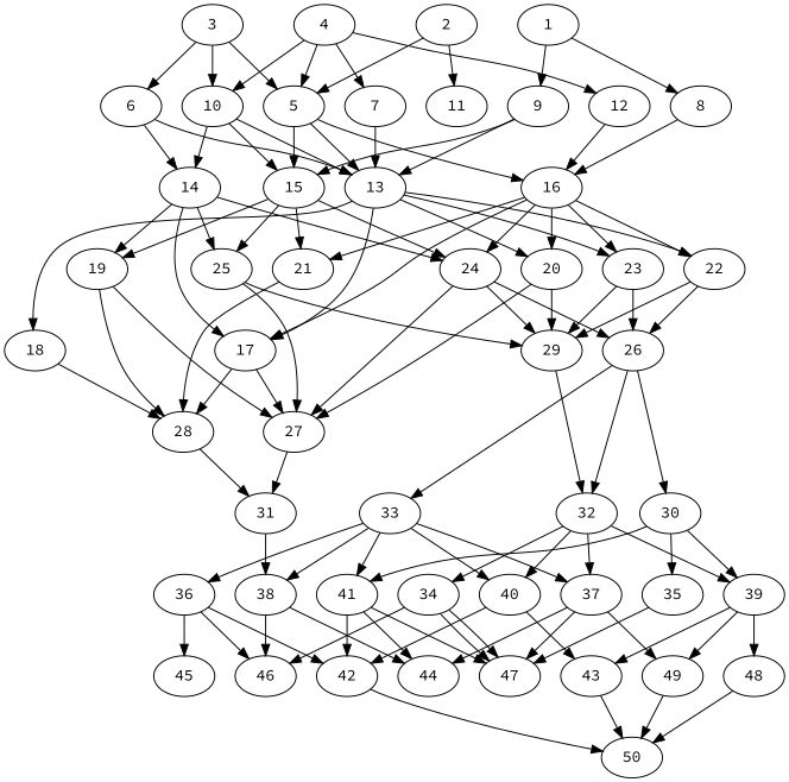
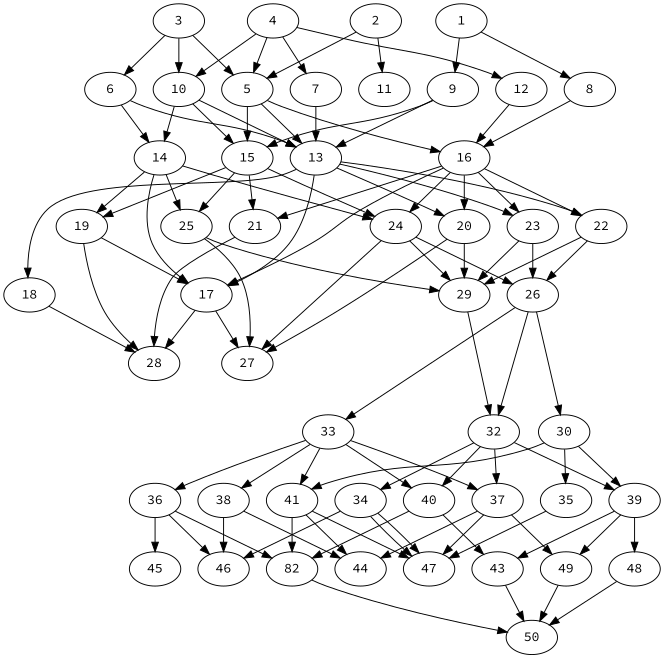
  digraph {
    fontname="Source Code Pro"
    node [alpha=0.16 fontname="Source Code Pro"]
    edge [fontname="Source Code Pro"]
    1 [alpha=0.07 expect_size=50305024]
    8 [alpha=0.02 expect_size=42734592]
    9 [alpha=0.04 expect_size=50339840]
    16 [alpha=0.11 expect_size=50217984]
    13 [alpha=0.19 expect_size=35303424]
    15 [alpha=0.01 expect_size=18109440]
    17 [alpha=0.15 expect_size=10085376]
    20 [alpha=0.04 expect_size=46267392]
    22 [alpha=0.17 expect_size=24551424]
    23 [alpha=0.02 expect_size=15918080]
    24 [alpha=0.03 expect_size=12937216]
    21 [alpha=0.02 expect_size=40357888]
    18 [alpha=0.01 expect_size=31884288]
    19 [alpha=0.05 expect_size=36952064]
    25 [alpha=0.11 expect_size=21121024]
    2 [alpha=0.04 expect_size=45694976]
    5 [alpha=0.14 expect_size=20409344]
    11 [alpha=0.13 expect_size=10229760]
    3 [alpha=0.08 expect_size=26481664]
    6 [alpha=0.03 expect_size=25939968]
    10 [alpha=0.17 expect_size=9239552]
    14 [alpha=0.03 expect_size=7394304]
    12 [expect_size=25942016]
    4 [alpha=0.05 expect_size=46675968]
    7 [alpha=0.09 expect_size=10237952]
    27 [alpha=0.07 expect_size=50201600]
    28 [alpha=0.02 expect_size=37938176]
    29 [expect_size=40088576]
    26 [alpha=0.08 expect_size=24397824]
-   31 [alpha=0.10 expect_size=15880192]
    32 [expect_size=21334016]
    30 [alpha=0.12 expect_size=5695488]
    33 [expect_size=15323136]
    38 [alpha=0.12 expect_size=43708416]
    37 [alpha=0.13 expect_size=26336256]
    39 [alpha=0.03 expect_size=49083392]
    40 [alpha=0.12 expect_size=40372224]
    34 [expect_size=19086336]
    35 [alpha=0.02 expect_size=26872832]
    41 [expect_size=21573632]
    36 [alpha=0.07 expect_size=6661120]
    47 [alpha=0.19 expect_size=37379072]
    44 [alpha=0.04 expect_size=26726400]
    49 [alpha=0.09 expect_size=49160192]
    43 [alpha=0.04 expect_size=36555776]
    48 [alpha=0.07 expect_size=21886976]
-   42 [alpha=0.08 expect_size=44858368]
+   42 [alpha=0.08 expect_size=44858368 label=82]
    46 [alpha=0.06 expect_size=21810176]
    45 [alpha=0.11 expect_size=17522688]
    50 [alpha=0.12 expect_size=9351168]
    1 -> 8
    1 -> 9
    8 -> 16
    9 -> 13
    9 -> 15
    16 -> 17
    16 -> 20
    16 -> 22
    16 -> 23
    16 -> 24
    16 -> 21
    13 -> 17
    13 -> 20
    13 -> 22
    13 -> 23
    13 -> 18
    15 -> 24
    15 -> 21
    15 -> 19
    15 -> 25
    17 -> 27
    17 -> 28
    20 -> 27
    20 -> 29
    22 -> 29
    22 -> 26
    23 -> 29
    23 -> 26
    24 -> 27
    24 -> 29
    24 -> 26
    21 -> 28
    18 -> 28
-   19 -> 27
+   19 -> 17
    19 -> 28
    25 -> 27
    25 -> 29
    2 -> 5
    2 -> 11
    5 -> 16
    5 -> 13
    5 -> 15
    3 -> 5
    3 -> 6
    3 -> 10
    6 -> 13
    6 -> 14
    10 -> 13
    10 -> 15
    10 -> 14
    14 -> 17
    14 -> 24
    14 -> 19
    14 -> 25
    12 -> 16
    4 -> 5
    4 -> 10
    4 -> 12
    4 -> 7
    7 -> 13
-   27 -> 31
-   28 -> 31
    29 -> 32
    26 -> 32
    26 -> 30
    26 -> 33
-   31 -> 38
    32 -> 37
    32 -> 39
    32 -> 40
    32 -> 34
    30 -> 39
    30 -> 35
    30 -> 41
    33 -> 38
    33 -> 37
    33 -> 40
    33 -> 41
    33 -> 36
    38 -> 44
    38 -> 46
    37 -> 47
    37 -> 44
    37 -> 49
    39 -> 49
    39 -> 43
    39 -> 48
    40 -> 43
    40 -> 42
    34 -> 47
    34 -> 47
    34 -> 46
    35 -> 47
    41 -> 47
    41 -> 44
    41 -> 42
    36 -> 42
    36 -> 46
    36 -> 45
    49 -> 50
    43 -> 50
    48 -> 50
    42 -> 50
  }
